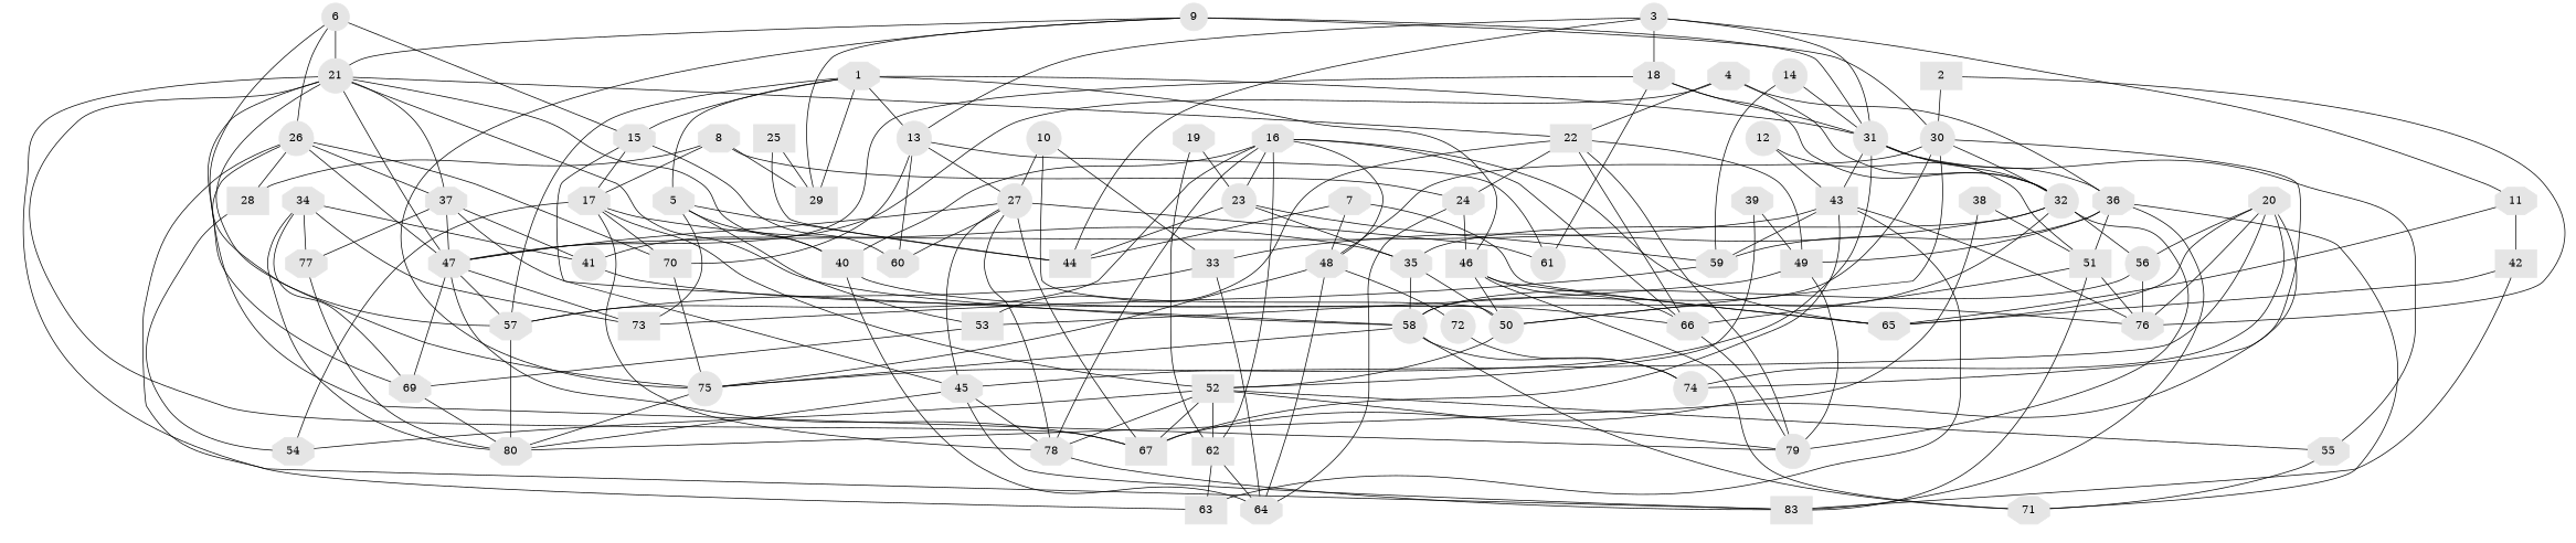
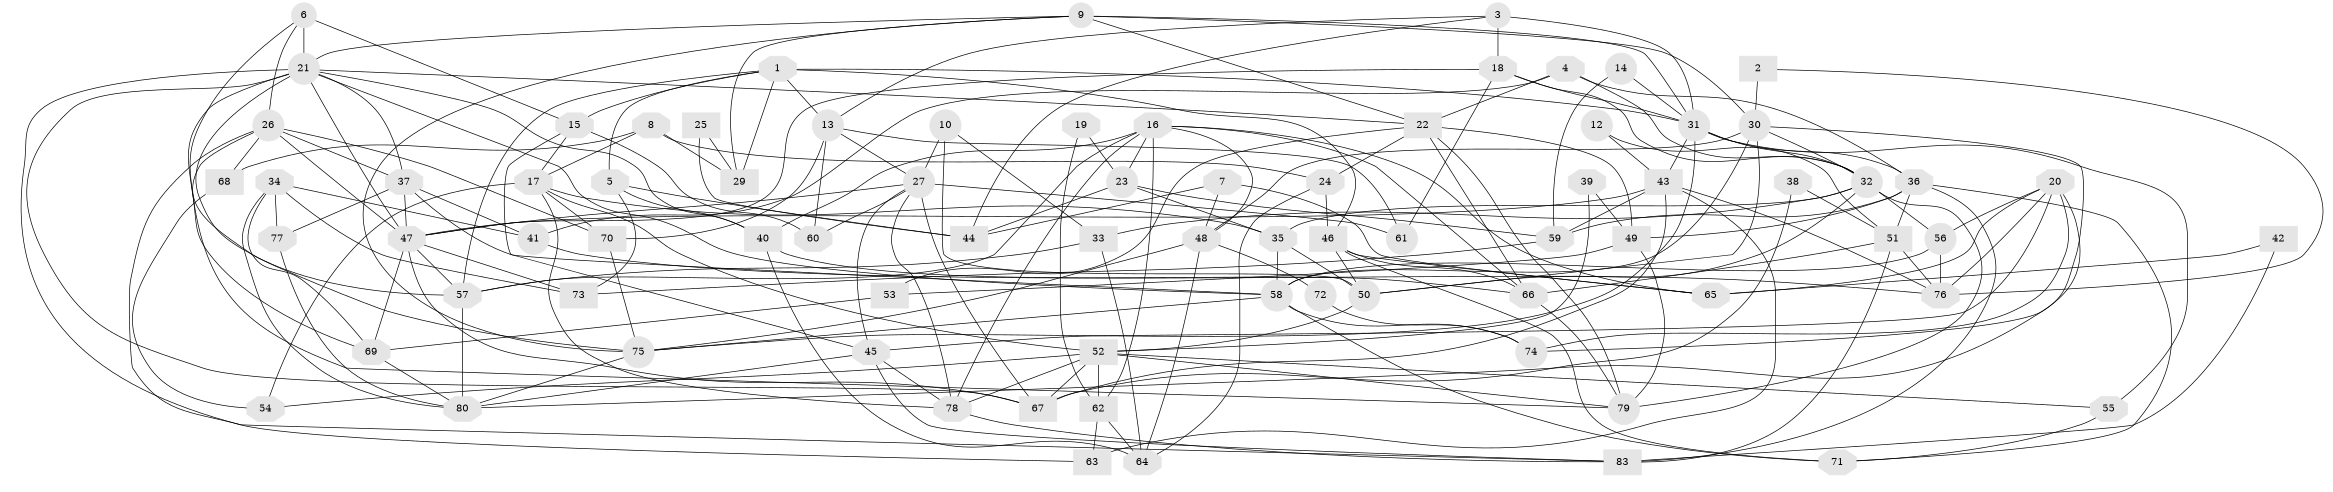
  graph {
    node [color=gray90 shape=octagon style=filled]
    edge [weight=1.0]
    1
    5
    13 [shape=circle]
    15
    29 [shape=box]
    31 [shape=circle]
    46 [shape=box]
    57
    44 [shape=box]
    40 [shape=box]
    53 [shape=box]
    73 [shape=box]
    27 [shape=circle]
    60
    61 [shape=circle]
    70 [shape=box]
    17
    45
    32 [shape=circle]
    36
    75 [shape=circle]
    43 [shape=box]
    55
    65
    66
    50 [shape=circle]
    71
    80
    2 [shape=box]
    30 [shape=circle]
    76
    48
    74 [shape=circle]
    58 [shape=circle]
    3 [shape=circle]
-   11
    18
    42 [shape=box]
    47
    22 [shape=box]
    4
    41 [shape=circle]
    24
    79 [shape=circle]
    49 [shape=box]
    33 [shape=box]
    35
    56 [shape=circle]
    51 [shape=box]
    59
    n51 [label=83 shape=box]
    64
    69
    6 [shape=circle]
    21 [shape=circle]
    26 [shape=circle]
    37
    67 [shape=box]
-   28 [shape=box]
+   28 [shape=box label=68]
    63 [shape=box]
    7
    72 [shape=circle]
    8
    78
    52 [shape=box]
    54
    9 [shape=circle]
    10 [shape=circle]
    12 [shape=circle]
    14 [shape=circle]
    16
    23 [shape=circle]
    62 [shape=box]
    19
    20
    77
    25 [shape=box]
    34
    38
    39
    1 -- 5
    1 -- 13
    1 -- 15
    1 -- 29
    1 -- 31
    1 -- 46
    1 -- 57
    5 -- 44
    5 -- 40
-   5 -- 53
    5 -- 73
    13 -- 27
    13 -- 60
    13 -- 61
    13 -- 70
    15 -- 60
    15 -- 17
    15 -- 45
    31 -- 32
    31 -- 36
    31 -- 75
    31 -- 43
    31 -- 55
    46 -- 65
    46 -- 66
    46 -- 50
    46 -- 71
    57 -- 80
    40 -- 66
    40 -- 64
    53 -- 69
    27 -- 60
    27 -- 61
    27 -- 45
    27 -- 47
    27 -- 67
    27 -- 78
    70 -- 75
    17 -- 70
    17 -- 35
    17 -- 78
    17 -- 52
    17 -- 54
    45 -- 80
    45 -- n51
    45 -- 78
    32 -- 50
    32 -- 79
    32 -- 33
    32 -- 35
    32 -- 56
    36 -- 71
    36 -- 49
    36 -- 51
    36 -- 59
    36 -- n51
    75 -- 80
    43 -- 76
    43 -- 47
    43 -- 59
    43 -- 67
    43 -- 63
    55 -- 71
    66 -- 79
    50 -- 52
    2 -- 30
    2 -- 76
    30 -- 32
    30 -- 50
    30 -- 48
    30 -- 74
    30 -- 58
    48 -- 75
    48 -- 64
    48 -- 72
    58 -- 75
    58 -- 71
    58 -- 74
    3 -- 13
    3 -- 31
    3 -- 44
-   3 -- 11
    3 -- 18
-   11 -- 65
-   11 -- 42
    18 -- 31
    18 -- 61
    18 -- 32
    18 -- 47
    42 -- 65
    42 -- n51
    47 -- 57
    47 -- 73
    47 -- 69
    47 -- 67
    22 -- 53
    22 -- 66
    22 -- 24
    22 -- 79
    22 -- 49
    4 -- 32
    4 -- 36
    4 -- 22
    4 -- 41
    41 -- 76
    24 -- 46
    24 -- 64
    49 -- 53
    49 -- 79
    33 -- 57
    33 -- 64
    35 -- 50
    35 -- 58
    56 -- 76 [weight=2.0]
    56 -- 58
    51 -- 66
    51 -- 76
    51 -- n51
    59 -- 73
    69 -- 80
    6 -- 15
    6 -- 69
    6 -- 21 [weight=2.0]
    6 -- 26
    21 -- 57
    21 -- 40
    21 -- 58
    21 -- 47
    21 -- 22
    21 -- 79
    21 -- n51
    21 -- 37
    21 -- 67
    26 -- 70
    26 -- 75
    26 -- 47
    26 -- 37
    26 -- 28
    26 -- 63
    37 -- 58
    37 -- 47 [weight=2.0]
    37 -- 41
    37 -- 77
    28 -- 54
    7 -- 44
    7 -- 65
    7 -- 48
    72 -- 74
    8 -- 29
    8 -- 17
    8 -- 24
    8 -- 28
    78 -- n51
    52 -- 55
    52 -- 79
    52 -- 67
    52 -- 78
    52 -- 54
    52 -- 62
    9 -- 29
    9 -- 31
    9 -- 75
    9 -- 30
+   9 -- 22
    9 -- 21
    10 -- 27 [weight=2.0]
    10 -- 50
    10 -- 33 [weight=2.0]
    12 -- 43
    12 -- 51
    14 -- 31
    14 -- 59
    16 -- 57
    16 -- 40
    16 -- 65
    16 -- 66
    16 -- 48
    16 -- 78
    16 -- 23
    16 -- 62
    23 -- 44
    23 -- 35
    23 -- 59
    62 -- 64
    62 -- 63
    19 -- 23
    19 -- 62
    20 -- 45
    20 -- 65
    20 -- 80
    20 -- 76
    20 -- 74 [weight=2.0]
    20 -- 56
    77 -- 80
    25 -- 29
    25 -- 44
    34 -- 73
    34 -- 80
    34 -- 41
    34 -- 69
    34 -- 77
    38 -- 51
    38 -- 67
    39 -- 49
    39 -- 52
  }
